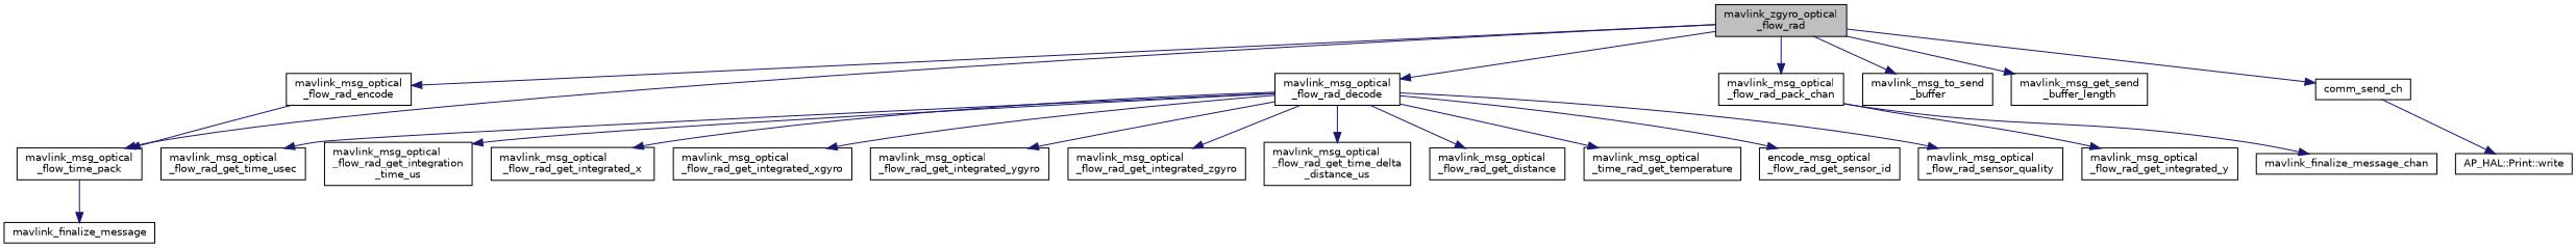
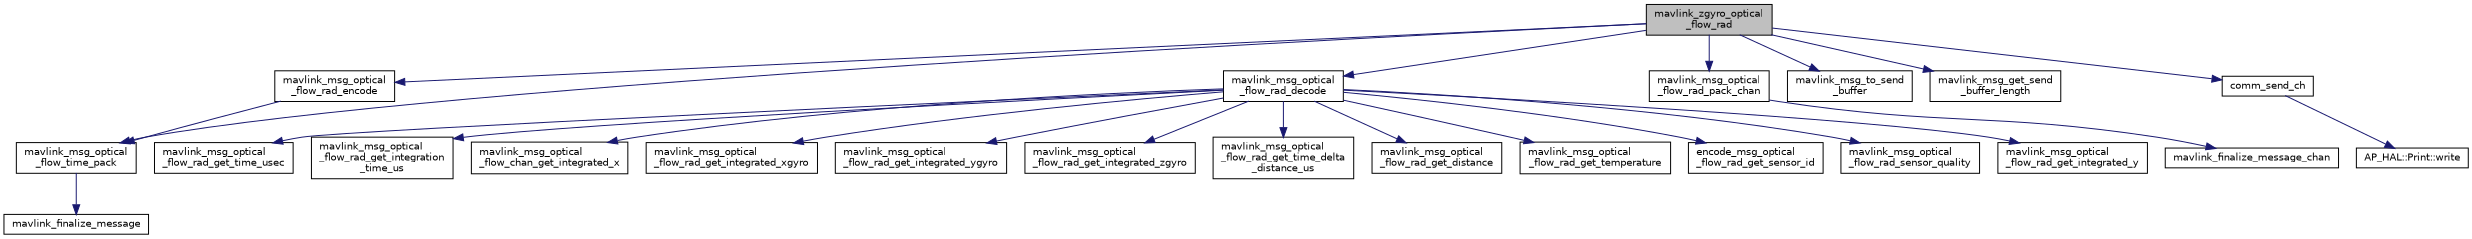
  digraph {
    rankdir=TB
    node [color=black fillcolor=white fontname=Helvetica fontsize=10 shape=record style=filled]
    edge [color=midnightblue fontname=Helvetica fontsize=10 labelfontname=Helvetica labelfontsize=10 style=solid]
    n1 [fillcolor=grey75 fontcolor=black height=0.2 label="mavlink_zgyro_optical\l_flow_rad" width=0.4]
    n2 [height=0.2 label="mavlink_msg_optical\l_flow_rad_encode" width=0.4]
    n3 [height=0.2 label="mavlink_msg_optical\l_flow_time_pack" width=0.4]
    n4 [height=0.2 label="mavlink_msg_optical\l_flow_rad_decode" width=0.4]
    n5 [height=0.2 label="mavlink_msg_optical\l_flow_rad_pack_chan" width=0.4]
    n6 [height=0.2 label="mavlink_msg_to_send\l_buffer" width=0.4]
    n7 [height=0.2 label="mavlink_msg_get_send\l_buffer_length" width=0.4]
    n8 [height=0.2 label=comm_send_ch width=0.4]
    n9 [height=0.2 label=mavlink_finalize_message width=0.4]
    n10 [height=0.2 label="mavlink_msg_optical\l_flow_rad_get_time_usec" width=0.4]
    n11 [height=0.2 label="mavlink_msg_optical\l_flow_rad_get_integration\l_time_us" width=0.4]
-   n12 [height=0.2 label="mavlink_msg_optical\l_flow_rad_get_integrated_x" width=0.4]
+   n12 [height=0.2 label="mavlink_msg_optical\l_flow_chan_get_integrated_x" width=0.4]
    n13 [height=0.2 label="mavlink_msg_optical\l_flow_rad_get_integrated_y" width=0.4]
    n14 [height=0.2 label="mavlink_msg_optical\l_flow_rad_get_integrated_xgyro" width=0.4]
    n15 [height=0.2 label="mavlink_msg_optical\l_flow_rad_get_integrated_ygyro" width=0.4]
    n16 [height=0.2 label="mavlink_msg_optical\l_flow_rad_get_integrated_zgyro" width=0.4]
    n17 [height=0.2 label="mavlink_msg_optical\l_flow_rad_get_time_delta\l_distance_us" width=0.4]
    n18 [height=0.2 label="mavlink_msg_optical\l_flow_rad_get_distance" width=0.4]
-   n19 [height=0.2 label="mavlink_msg_optical\l_time_rad_get_temperature" width=0.4]
+   n19 [height=0.2 label="mavlink_msg_optical\l_flow_rad_get_temperature" width=0.4]
    n20 [height=0.2 label="encode_msg_optical\l_flow_rad_get_sensor_id" width=0.4]
    n21 [height=0.2 label="mavlink_msg_optical\l_flow_rad_sensor_quality" width=0.4]
    n22 [height=0.2 label=mavlink_finalize_message_chan width=0.4]
    n23 [height=0.2 label="AP_HAL::Print::write" width=0.4]
    n1 -> n2
    n1 -> n3
    n1 -> n4
    n1 -> n5
    n1 -> n6
    n1 -> n7
    n1 -> n8
    n2 -> n3
    n3 -> n9
    n4 -> n10
    n4 -> n11
    n4 -> n12
-   n5 -> n13
+   n4 -> n13
    n4 -> n14
    n4 -> n15
    n4 -> n16
    n4 -> n17
    n4 -> n18
    n4 -> n19
    n4 -> n20
    n4 -> n21
    n5 -> n22
    n8 -> n23
  }
